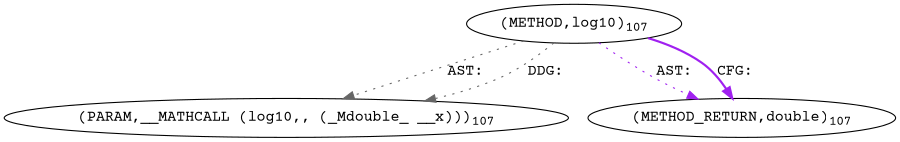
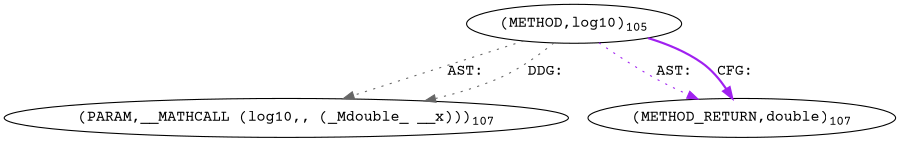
  digraph {
    fontname="Courier Prime"
    node [fontname="Courier Prime"]
    edge [color=gray40 fontname="Courier Prime" style=dotted]
-   n1 [label=<(METHOD,log10)<SUB>107</SUB>>]
+   n1 [label=<(METHOD,log10)<SUB>105</SUB>>]
    n2 [label=<(PARAM,__MATHCALL (log10,, (_Mdouble_ __x)))<SUB>107</SUB>>]
    n3 [label=<(METHOD_RETURN,double)<SUB>107</SUB>>]
    n1 -> n2 [label="AST: "]
    n1 -> n2 [label="DDG: "]
    n1 -> n3 [color=purple label="AST: "]
    n1 -> n3 [color=purple label="CFG: " style=bold]
  }
